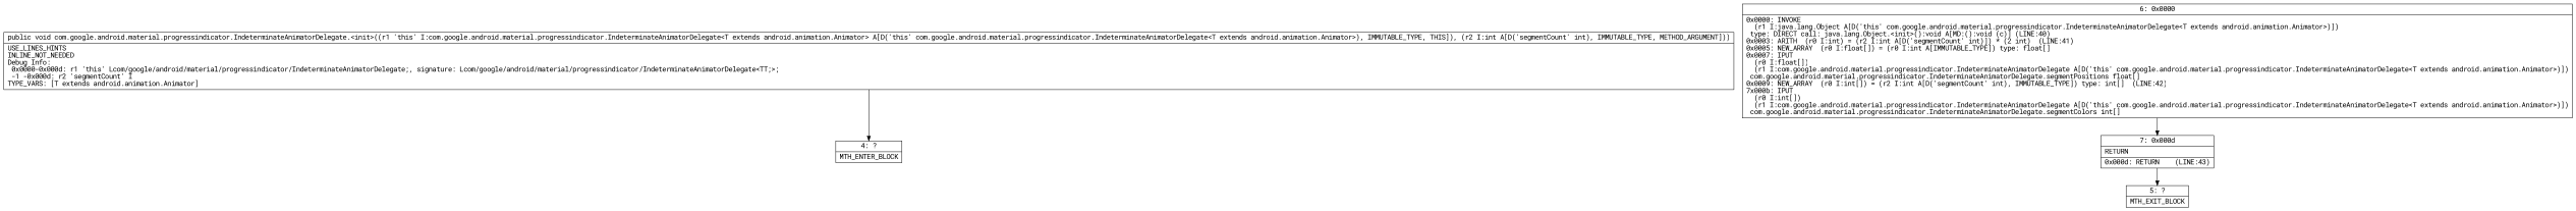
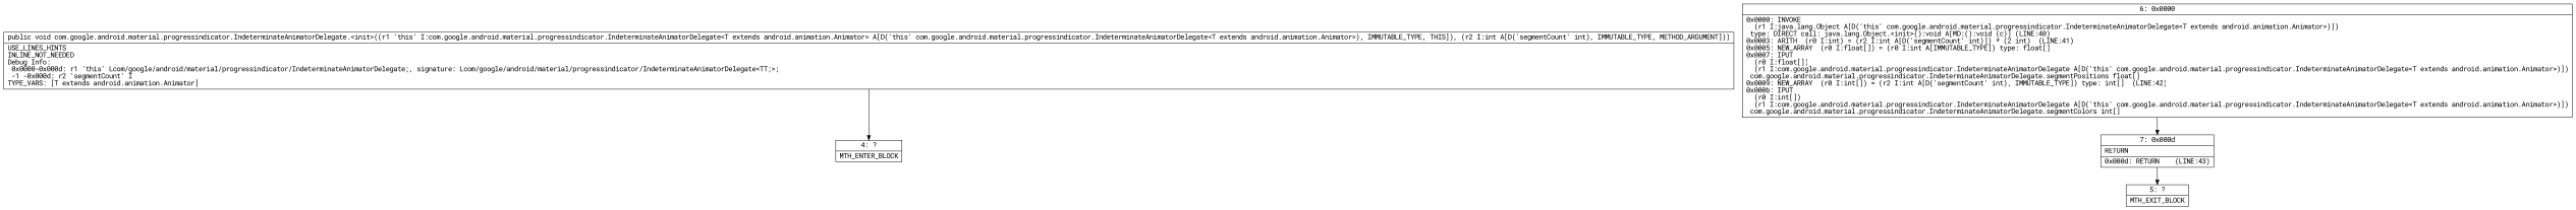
  digraph {
    fontname="Roboto Mono"
    node [fontname="Roboto Mono" shape=record]
    edge [fontname="Roboto Mono"]
    n1 [label="{4\:\ ?|MTH_ENTER_BLOCK\l}"]
-   n2 [label="{6\:\ 0x0000|0x0000: INVOKE  \l  (r1 I:java.lang.Object A[D('this' com.google.android.material.progressindicator.IndeterminateAnimatorDelegate\<T extends android.animation.Animator\>)])\l type: DIRECT call: java.lang.Object.\<init\>():void A[MD:():void (c)] (LINE:40)\l0x0003: ARITH  (r0 I:int) = (r2 I:int A[D('segmentCount' int)]) * (2 int)  (LINE:41)\l0x0005: NEW_ARRAY  (r0 I:float[]) = (r0 I:int A[IMMUTABLE_TYPE]) type: float[] \l0x0007: IPUT  \l  (r0 I:float[])\l  (r1 I:com.google.android.material.progressindicator.IndeterminateAnimatorDelegate A[D('this' com.google.android.material.progressindicator.IndeterminateAnimatorDelegate\<T extends android.animation.Animator\>)])\l com.google.android.material.progressindicator.IndeterminateAnimatorDelegate.segmentPositions float[] \l0x0009: NEW_ARRAY  (r0 I:int[]) = (r2 I:int A[D('segmentCount' int), IMMUTABLE_TYPE]) type: int[]  (LINE:42)\l7x000b: IPUT  \l  (r0 I:int[])\l  (r1 I:com.google.android.material.progressindicator.IndeterminateAnimatorDelegate A[D('this' com.google.android.material.progressindicator.IndeterminateAnimatorDelegate\<T extends android.animation.Animator\>)])\l com.google.android.material.progressindicator.IndeterminateAnimatorDelegate.segmentColors int[] \l}"]
+   n2 [label="{6\:\ 0x0000|0x0000: INVOKE  \l  (r1 I:java.lang.Object A[D('this' com.google.android.material.progressindicator.IndeterminateAnimatorDelegate\<T extends android.animation.Animator\>)])\l type: DIRECT call: java.lang.Object.\<init\>():void A[MD:():void (c)] (LINE:40)\l0x0003: ARITH  (r0 I:int) = (r2 I:int A[D('segmentCount' int)]) * (2 int)  (LINE:41)\l0x0005: NEW_ARRAY  (r0 I:float[]) = (r0 I:int A[IMMUTABLE_TYPE]) type: float[] \l0x0007: IPUT  \l  (r0 I:float[])\l  (r1 I:com.google.android.material.progressindicator.IndeterminateAnimatorDelegate A[D('this' com.google.android.material.progressindicator.IndeterminateAnimatorDelegate\<T extends android.animation.Animator\>)])\l com.google.android.material.progressindicator.IndeterminateAnimatorDelegate.segmentPositions float[] \l0x0009: NEW_ARRAY  (r0 I:int[]) = (r2 I:int A[D('segmentCount' int), IMMUTABLE_TYPE]) type: int[]  (LINE:42)\l0x000b: IPUT  \l  (r0 I:int[])\l  (r1 I:com.google.android.material.progressindicator.IndeterminateAnimatorDelegate A[D('this' com.google.android.material.progressindicator.IndeterminateAnimatorDelegate\<T extends android.animation.Animator\>)])\l com.google.android.material.progressindicator.IndeterminateAnimatorDelegate.segmentColors int[] \l}"]
    n3 [label="{7\:\ 0x000d|RETURN\l|0x000d: RETURN    (LINE:43)\l}"]
    n4 [label="{5\:\ ?|MTH_EXIT_BLOCK\l}"]
    n5 [label="{public void com.google.android.material.progressindicator.IndeterminateAnimatorDelegate.\<init\>((r1 'this' I:com.google.android.material.progressindicator.IndeterminateAnimatorDelegate\<T extends android.animation.Animator\> A[D('this' com.google.android.material.progressindicator.IndeterminateAnimatorDelegate\<T extends android.animation.Animator\>), IMMUTABLE_TYPE, THIS]), (r2 I:int A[D('segmentCount' int), IMMUTABLE_TYPE, METHOD_ARGUMENT]))  | USE_LINES_HINTS\lINLINE_NOT_NEEDED\lDebug Info:\l  0x0000\-0x000d: r1 'this' Lcom\/google\/android\/material\/progressindicator\/IndeterminateAnimatorDelegate;, signature: Lcom\/google\/android\/material\/progressindicator\/IndeterminateAnimatorDelegate\<TT;\>;\l  \-1 \-0x000d: r2 'segmentCount' I\lTYPE_VARS: [T extends android.animation.Animator]\l}"]
    n2 -> n3
    n3 -> n4
    n5 -> n1
  }
